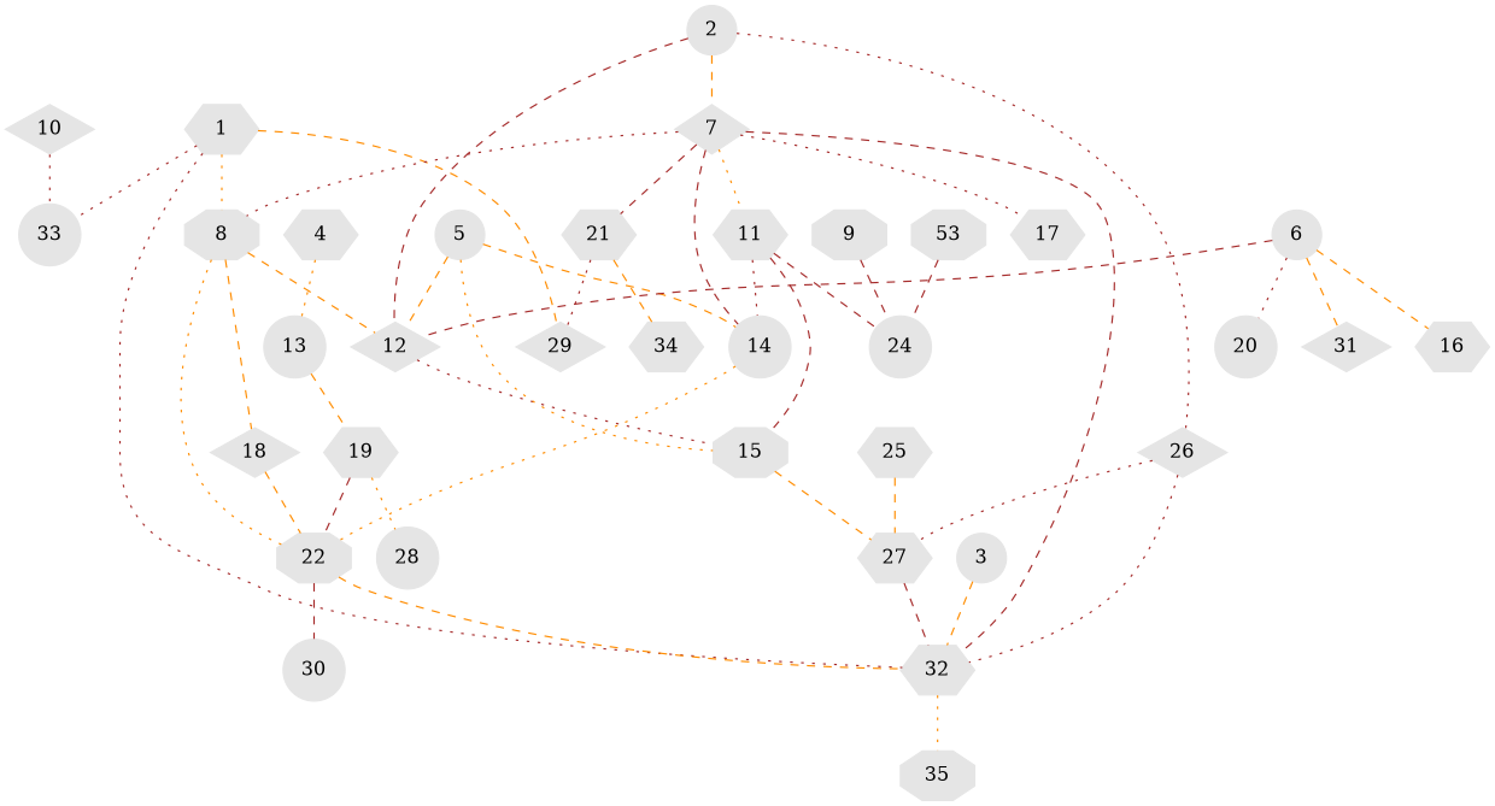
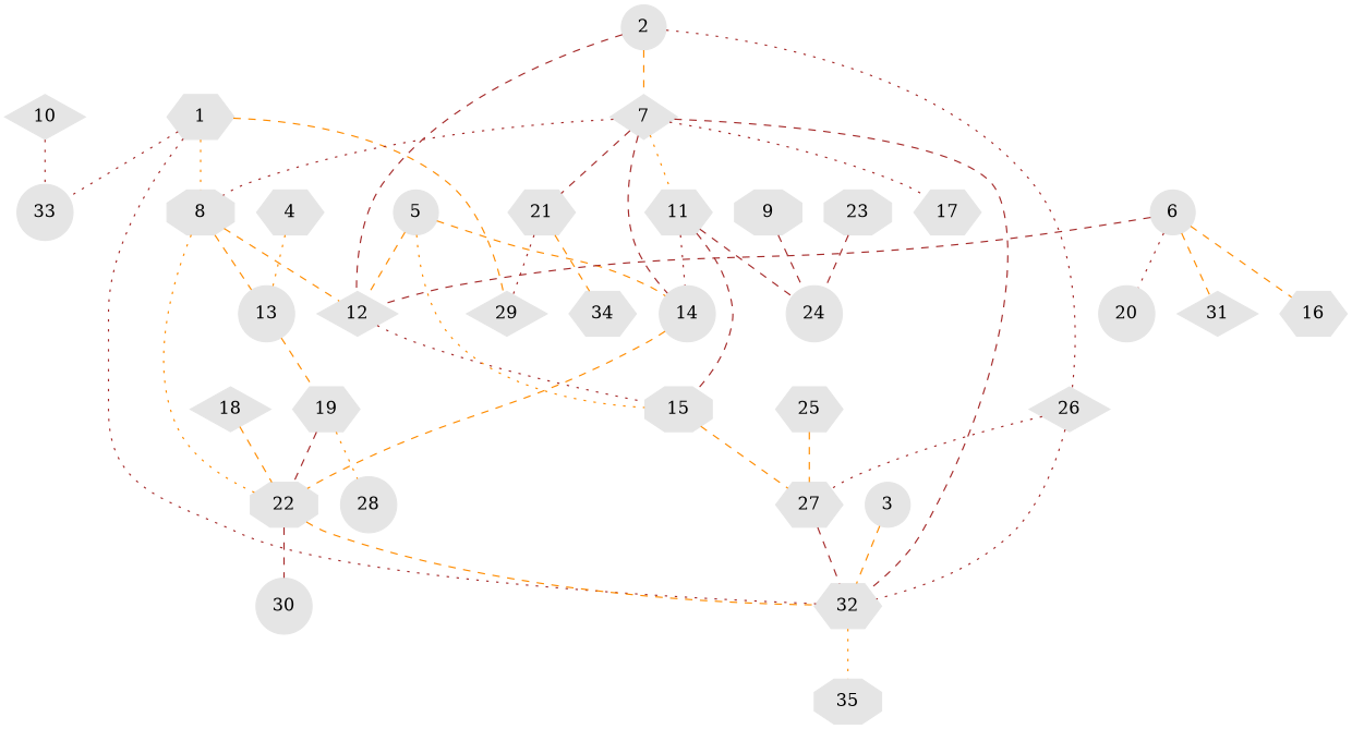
  graph {
    fontname="DejaVu Serif"
    node [color=gray90 fontname="DejaVu Serif" shape=hexagon style=filled]
    edge [color=brown fontname="DejaVu Serif" style=dashed weight=1.0]
    8 [shape=octagon]
    1
    32
    33 [shape=circle]
    29 [shape=diamond]
    12 [shape=diamond]
    18 [shape=diamond]
    22 [shape=octagon]
    21
    34
    35 [shape=octagon]
    2 [shape=circle]
    7 [shape=diamond]
    26 [shape=diamond]
    11
    14 [shape=circle]
    17
    15 [shape=octagon]
    24 [shape=circle]
    27
    3 [shape=circle]
    13 [shape=circle]
    4
    19
    28 [shape=circle]
    5 [shape=circle]
    6 [shape=circle]
    16
    20 [shape=circle]
    31 [shape=diamond]
    30 [shape=circle]
    9 [shape=octagon]
    10 [shape=diamond]
-   23 [shape=octagon label=53]
+   23 [shape=octagon]
    25
    8 -- 12 [color=darkorange]
-   8 -- 18 [color=darkorange]
+   8 -- 13 [color=darkorange]
    8 -- 22 [color=darkorange style=dotted]
    1 -- 8 [color=darkorange style=dotted weight=2.0]
    1 -- 32 [style=dotted]
    1 -- 33 [style=dotted]
    1 -- 29 [color=darkorange]
    32 -- 35 [color=darkorange style=dotted]
    12 -- 15 [style=dotted]
    18 -- 22 [color=darkorange]
    22 -- 32 [color=darkorange]
    22 -- 30
    21 -- 29 [style=dotted]
    21 -- 34 [color=darkorange]
    2 -- 12
    2 -- 7 [color=darkorange]
    2 -- 26 [style=dotted]
    7 -- 8 [style=dotted]
    7 -- 32
    7 -- 21
    7 -- 11 [color=darkorange style=dotted]
    7 -- 14
    7 -- 17 [style=dotted]
    26 -- 32 [style=dotted]
    26 -- 27 [style=dotted]
    11 -- 14 [style=dotted]
    11 -- 15
    11 -- 24
-   14 -- 22 [color=darkorange style=dotted]
+   14 -- 22 [color=darkorange]
    15 -- 27 [color=darkorange]
    27 -- 32
    3 -- 32 [color=darkorange]
    13 -- 19 [color=darkorange]
    4 -- 13 [color=darkorange style=dotted]
    19 -- 22
    19 -- 28 [color=darkorange style=dotted]
    5 -- 12 [color=darkorange]
    5 -- 14 [color=darkorange]
    5 -- 15 [color=darkorange style=dotted]
    6 -- 12
    6 -- 16 [color=darkorange]
    6 -- 20 [style=dotted]
    6 -- 31 [color=darkorange]
    9 -- 24
    10 -- 33 [style=dotted]
    23 -- 24
    25 -- 27 [color=darkorange]
  }
